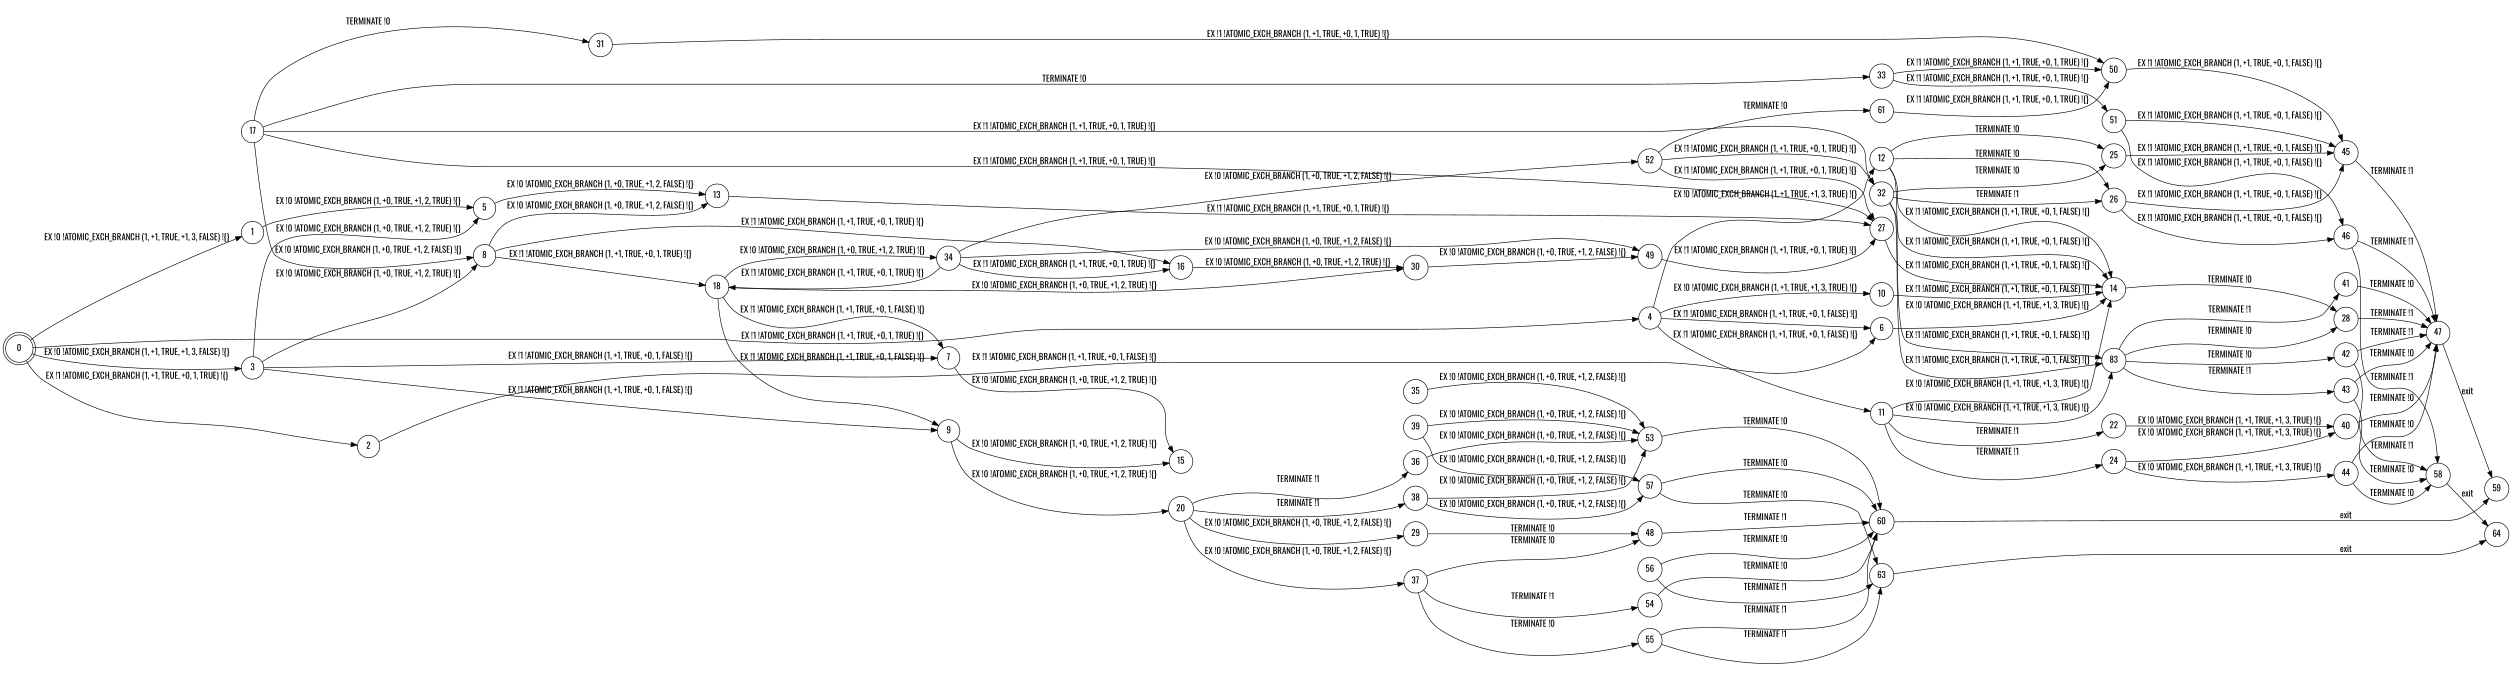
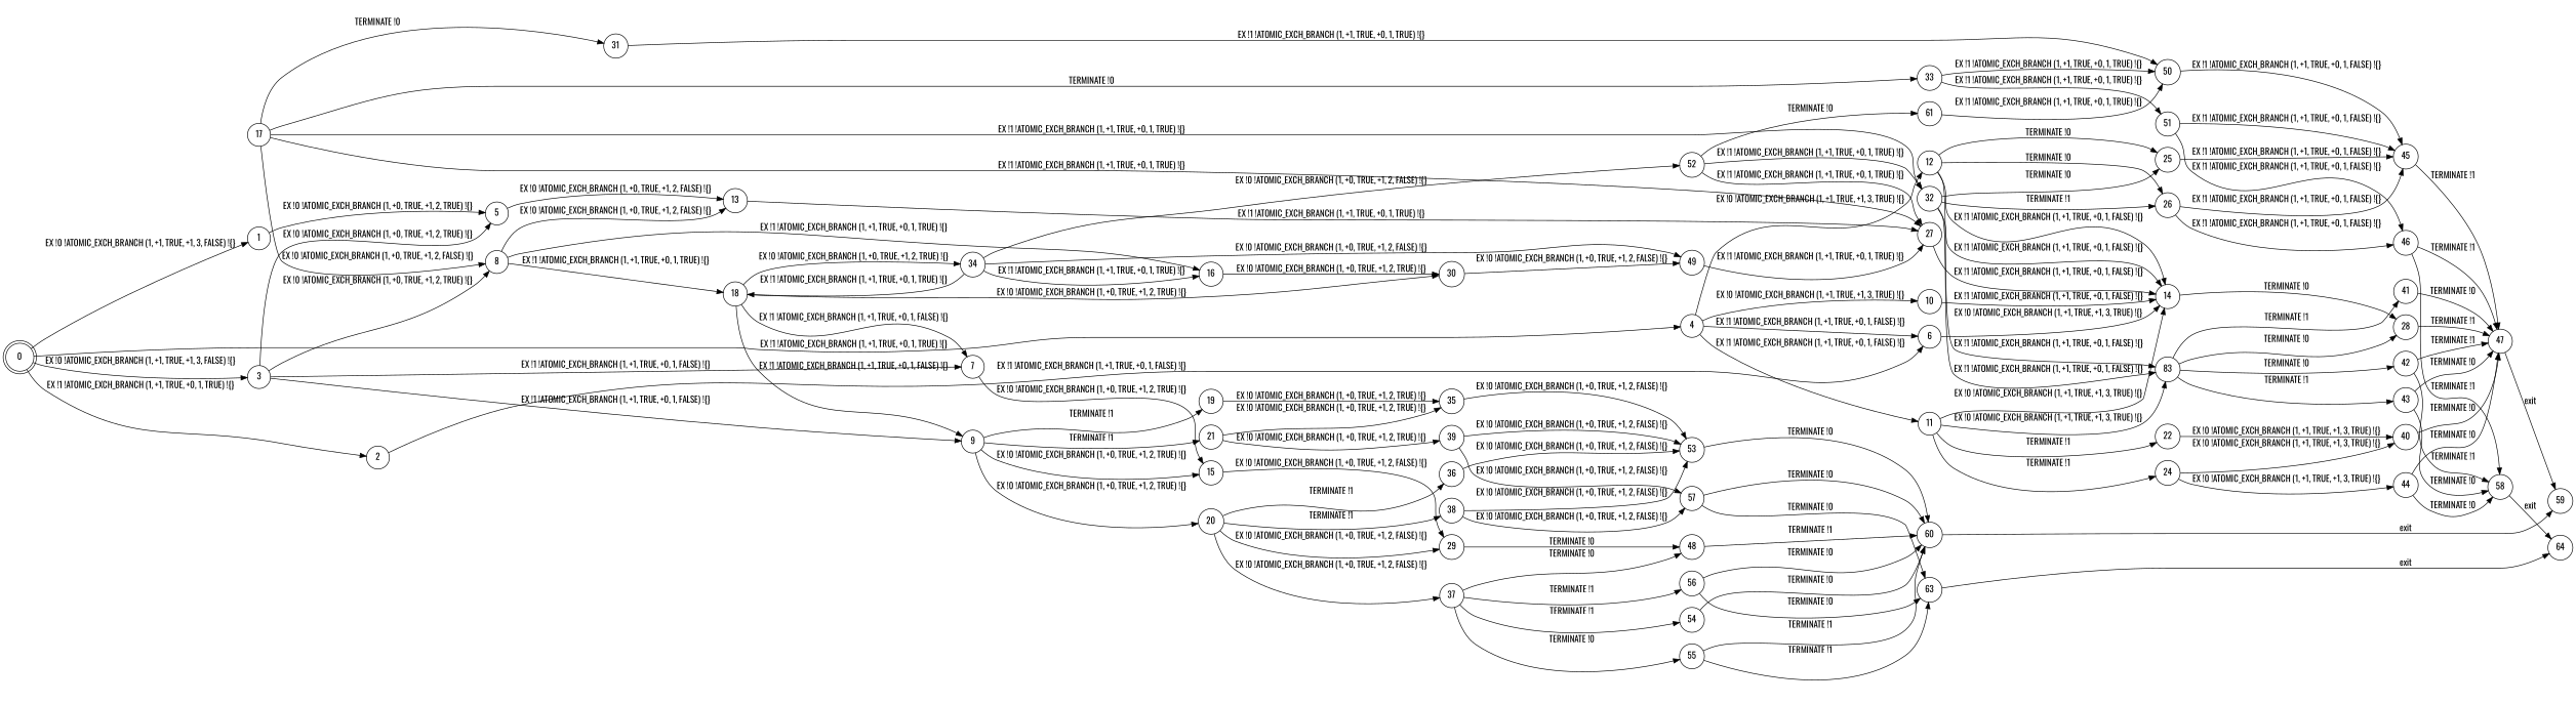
  digraph {
    fontname=Oswald
    rankdir=LR
    node [fontname=Oswald shape=circle]
    edge [fontname=Oswald]
    0 [peripheries=2]
    1
    2
    3
    4
    5
    6
    7
    8
    9
    10
    11
    12
    13
    14
    15
    16
    18
+   19
    20
+   21
    22
    n23 [label=83]
    24
    25
    26
    27
    28
    29
    30
    17
    31
    32
    33
    34
    35
    36
    37
    38
    39
    40
    41
    42
    43
    44
    45
    46
    47
    48
    49
    50
    51
    52
    53
    54
    55
    56
    57
    58
    59
    60
    61
    63
    64
    0 -> 1 [label="EX !0 !ATOMIC_EXCH_BRANCH (1, +1, TRUE, +1, 3, FALSE) !{}"]
    0 -> 2 [label="EX !1 !ATOMIC_EXCH_BRANCH (1, +1, TRUE, +0, 1, TRUE) !{}"]
    0 -> 3 [label="EX !0 !ATOMIC_EXCH_BRANCH (1, +1, TRUE, +1, 3, FALSE) !{}"]
    0 -> 4 [label="EX !1 !ATOMIC_EXCH_BRANCH (1, +1, TRUE, +0, 1, TRUE) !{}"]
    1 -> 5 [label="EX !0 !ATOMIC_EXCH_BRANCH (1, +0, TRUE, +1, 2, TRUE) !{}"]
    2 -> 6 [label="EX !1 !ATOMIC_EXCH_BRANCH (1, +1, TRUE, +0, 1, FALSE) !{}"]
    3 -> 5 [label="EX !0 !ATOMIC_EXCH_BRANCH (1, +0, TRUE, +1, 2, TRUE) !{}"]
    3 -> 7 [label="EX !1 !ATOMIC_EXCH_BRANCH (1, +1, TRUE, +0, 1, FALSE) !{}"]
    3 -> 8 [label="EX !0 !ATOMIC_EXCH_BRANCH (1, +0, TRUE, +1, 2, TRUE) !{}"]
    3 -> 9 [label="EX !1 !ATOMIC_EXCH_BRANCH (1, +1, TRUE, +0, 1, FALSE) !{}"]
    4 -> 6 [label="EX !1 !ATOMIC_EXCH_BRANCH (1, +1, TRUE, +0, 1, FALSE) !{}"]
    4 -> 10 [label="EX !0 !ATOMIC_EXCH_BRANCH (1, +1, TRUE, +1, 3, TRUE) !{}"]
    4 -> 11 [label="EX !1 !ATOMIC_EXCH_BRANCH (1, +1, TRUE, +0, 1, FALSE) !{}"]
    4 -> 12 [label="EX !0 !ATOMIC_EXCH_BRANCH (1, +1, TRUE, +1, 3, TRUE) !{}"]
    5 -> 13 [label="EX !0 !ATOMIC_EXCH_BRANCH (1, +0, TRUE, +1, 2, FALSE) !{}"]
    6 -> 14 [label="EX !0 !ATOMIC_EXCH_BRANCH (1, +1, TRUE, +1, 3, TRUE) !{}"]
    7 -> 15 [label="EX !0 !ATOMIC_EXCH_BRANCH (1, +0, TRUE, +1, 2, TRUE) !{}"]
    8 -> 13 [label="EX !0 !ATOMIC_EXCH_BRANCH (1, +0, TRUE, +1, 2, FALSE) !{}"]
    8 -> 16 [label="EX !1 !ATOMIC_EXCH_BRANCH (1, +1, TRUE, +0, 1, TRUE) !{}"]
    8 -> 18 [label="EX !1 !ATOMIC_EXCH_BRANCH (1, +1, TRUE, +0, 1, TRUE) !{}"]
    9 -> 15 [label="EX !0 !ATOMIC_EXCH_BRANCH (1, +0, TRUE, +1, 2, TRUE) !{}"]
+   9 -> 19 [label="TERMINATE !1"]
    9 -> 20 [label="EX !0 !ATOMIC_EXCH_BRANCH (1, +0, TRUE, +1, 2, TRUE) !{}"]
+   9 -> 21 [label="TERMINATE !1"]
    10 -> 14 [label="EX !1 !ATOMIC_EXCH_BRANCH (1, +1, TRUE, +0, 1, FALSE) !{}"]
    11 -> 14 [label="EX !0 !ATOMIC_EXCH_BRANCH (1, +1, TRUE, +1, 3, TRUE) !{}"]
    11 -> 22 [label="TERMINATE !1"]
    11 -> n23 [label="EX !0 !ATOMIC_EXCH_BRANCH (1, +1, TRUE, +1, 3, TRUE) !{}"]
    11 -> 24 [label="TERMINATE !1"]
    12 -> 14 [label="EX !1 !ATOMIC_EXCH_BRANCH (1, +1, TRUE, +0, 1, FALSE) !{}"]
    12 -> n23 [label="EX !1 !ATOMIC_EXCH_BRANCH (1, +1, TRUE, +0, 1, FALSE) !{}"]
    12 -> 25 [label="TERMINATE !0"]
    12 -> 26 [label="TERMINATE !0"]
    13 -> 27 [label="EX !1 !ATOMIC_EXCH_BRANCH (1, +1, TRUE, +0, 1, TRUE) !{}"]
    14 -> 28 [label="TERMINATE !0"]
+   15 -> 29 [label="EX !0 !ATOMIC_EXCH_BRANCH (1, +0, TRUE, +1, 2, FALSE) !{}"]
    16 -> 30 [label="EX !0 !ATOMIC_EXCH_BRANCH (1, +0, TRUE, +1, 2, TRUE) !{}"]
    18 -> 7 [label="EX !1 !ATOMIC_EXCH_BRANCH (1, +1, TRUE, +0, 1, FALSE) !{}"]
    18 -> 9 [label="EX !1 !ATOMIC_EXCH_BRANCH (1, +1, TRUE, +0, 1, FALSE) !{}"]
    18 -> 30 [label="EX !0 !ATOMIC_EXCH_BRANCH (1, +0, TRUE, +1, 2, TRUE) !{}"]
    18 -> 34 [label="EX !0 !ATOMIC_EXCH_BRANCH (1, +0, TRUE, +1, 2, TRUE) !{}"]
+   19 -> 35 [label="EX !0 !ATOMIC_EXCH_BRANCH (1, +0, TRUE, +1, 2, TRUE) !{}"]
    20 -> 29 [label="EX !0 !ATOMIC_EXCH_BRANCH (1, +0, TRUE, +1, 2, FALSE) !{}"]
    20 -> 36 [label="TERMINATE !1"]
    20 -> 37 [label="EX !0 !ATOMIC_EXCH_BRANCH (1, +0, TRUE, +1, 2, FALSE) !{}"]
    20 -> 38 [label="TERMINATE !1"]
+   21 -> 35 [label="EX !0 !ATOMIC_EXCH_BRANCH (1, +0, TRUE, +1, 2, TRUE) !{}"]
+   21 -> 39 [label="EX !0 !ATOMIC_EXCH_BRANCH (1, +0, TRUE, +1, 2, TRUE) !{}"]
    22 -> 40 [label="EX !0 !ATOMIC_EXCH_BRANCH (1, +1, TRUE, +1, 3, TRUE) !{}"]
    n23 -> 28 [label="TERMINATE !0"]
    n23 -> 41 [label="TERMINATE !1"]
    n23 -> 42 [label="TERMINATE !0"]
    n23 -> 43 [label="TERMINATE !1"]
    24 -> 40 [label="EX !0 !ATOMIC_EXCH_BRANCH (1, +1, TRUE, +1, 3, TRUE) !{}"]
    24 -> 44 [label="EX !0 !ATOMIC_EXCH_BRANCH (1, +1, TRUE, +1, 3, TRUE) !{}"]
    25 -> 45 [label="EX !1 !ATOMIC_EXCH_BRANCH (1, +1, TRUE, +0, 1, FALSE) !{}"]
    26 -> 45 [label="EX !1 !ATOMIC_EXCH_BRANCH (1, +1, TRUE, +0, 1, FALSE) !{}"]
    26 -> 46 [label="EX !1 !ATOMIC_EXCH_BRANCH (1, +1, TRUE, +0, 1, FALSE) !{}"]
    27 -> 14 [label="EX !1 !ATOMIC_EXCH_BRANCH (1, +1, TRUE, +0, 1, FALSE) !{}"]
    28 -> 47 [label="TERMINATE !1"]
    29 -> 48 [label="TERMINATE !0"]
    30 -> 49 [label="EX !0 !ATOMIC_EXCH_BRANCH (1, +0, TRUE, +1, 2, FALSE) !{}"]
    17 -> 8 [label="EX !0 !ATOMIC_EXCH_BRANCH (1, +0, TRUE, +1, 2, FALSE) !{}"]
    17 -> 27 [label="EX !1 !ATOMIC_EXCH_BRANCH (1, +1, TRUE, +0, 1, TRUE) !{}"]
    17 -> 31 [label="TERMINATE !0"]
    17 -> 32 [label="EX !1 !ATOMIC_EXCH_BRANCH (1, +1, TRUE, +0, 1, TRUE) !{}"]
    17 -> 33 [label="TERMINATE !0"]
    31 -> 50 [label="EX !1 !ATOMIC_EXCH_BRANCH (1, +1, TRUE, +0, 1, TRUE) !{}"]
    32 -> 14 [label="EX !1 !ATOMIC_EXCH_BRANCH (1, +1, TRUE, +0, 1, FALSE) !{}"]
    32 -> n23 [label="EX !1 !ATOMIC_EXCH_BRANCH (1, +1, TRUE, +0, 1, FALSE) !{}"]
    32 -> 25 [label="TERMINATE !0"]
    32 -> 26 [label="TERMINATE !1"]
    33 -> 50 [label="EX !1 !ATOMIC_EXCH_BRANCH (1, +1, TRUE, +0, 1, TRUE) !{}"]
    33 -> 51 [label="EX !1 !ATOMIC_EXCH_BRANCH (1, +1, TRUE, +0, 1, TRUE) !{}"]
    34 -> 16 [label="EX !1 !ATOMIC_EXCH_BRANCH (1, +1, TRUE, +0, 1, TRUE) !{}"]
    34 -> 18 [label="EX !1 !ATOMIC_EXCH_BRANCH (1, +1, TRUE, +0, 1, TRUE) !{}"]
    34 -> 49 [label="EX !0 !ATOMIC_EXCH_BRANCH (1, +0, TRUE, +1, 2, FALSE) !{}"]
    34 -> 52 [label="EX !0 !ATOMIC_EXCH_BRANCH (1, +0, TRUE, +1, 2, FALSE) !{}"]
    35 -> 53 [label="EX !0 !ATOMIC_EXCH_BRANCH (1, +0, TRUE, +1, 2, FALSE) !{}"]
    36 -> 53 [label="EX !0 !ATOMIC_EXCH_BRANCH (1, +0, TRUE, +1, 2, FALSE) !{}"]
    37 -> 48 [label="TERMINATE !0"]
    37 -> 54 [label="TERMINATE !1"]
    37 -> 55 [label="TERMINATE !0"]
+   37 -> 56 [label="TERMINATE !1"]
    38 -> 53 [label="EX !0 !ATOMIC_EXCH_BRANCH (1, +0, TRUE, +1, 2, FALSE) !{}"]
    38 -> 57 [label="EX !0 !ATOMIC_EXCH_BRANCH (1, +0, TRUE, +1, 2, FALSE) !{}"]
    39 -> 53 [label="EX !0 !ATOMIC_EXCH_BRANCH (1, +0, TRUE, +1, 2, FALSE) !{}"]
    39 -> 57 [label="EX !0 !ATOMIC_EXCH_BRANCH (1, +0, TRUE, +1, 2, FALSE) !{}"]
    40 -> 47 [label="TERMINATE !0"]
    41 -> 47 [label="TERMINATE !0"]
    42 -> 47 [label="TERMINATE !1"]
    42 -> 58 [label="TERMINATE !1"]
    43 -> 47 [label="TERMINATE !0"]
    43 -> 58 [label="TERMINATE !0"]
    44 -> 47 [label="TERMINATE !0"]
    44 -> 58 [label="TERMINATE !0"]
    45 -> 47 [label="TERMINATE !1"]
    46 -> 47 [label="TERMINATE !1"]
    46 -> 58 [label="TERMINATE !1"]
    47 -> 59 [label=exit]
    48 -> 60 [label="TERMINATE !1"]
    49 -> 27 [label="EX !1 !ATOMIC_EXCH_BRANCH (1, +1, TRUE, +0, 1, TRUE) !{}"]
    50 -> 45 [label="EX !1 !ATOMIC_EXCH_BRANCH (1, +1, TRUE, +0, 1, FALSE) !{}"]
    51 -> 45 [label="EX !1 !ATOMIC_EXCH_BRANCH (1, +1, TRUE, +0, 1, FALSE) !{}"]
    51 -> 46 [label="EX !1 !ATOMIC_EXCH_BRANCH (1, +1, TRUE, +0, 1, FALSE) !{}"]
    52 -> 27 [label="EX !1 !ATOMIC_EXCH_BRANCH (1, +1, TRUE, +0, 1, TRUE) !{}"]
    52 -> 32 [label="EX !1 !ATOMIC_EXCH_BRANCH (1, +1, TRUE, +0, 1, TRUE) !{}"]
    52 -> 61 [label="TERMINATE !0"]
    53 -> 60 [label="TERMINATE !0"]
    54 -> 60 [label="TERMINATE !0"]
    55 -> 60 [label="TERMINATE !1"]
    55 -> 63 [label="TERMINATE !1"]
    56 -> 60 [label="TERMINATE !0"]
-   56 -> 63 [label="TERMINATE !1"]
+   56 -> 63 [label="TERMINATE !0"]
    57 -> 60 [label="TERMINATE !0"]
    57 -> 63 [label="TERMINATE !0"]
    58 -> 64 [label=exit]
    60 -> 59 [label=exit]
    61 -> 50 [label="EX !1 !ATOMIC_EXCH_BRANCH (1, +1, TRUE, +0, 1, TRUE) !{}"]
    63 -> 64 [label=exit]
  }
